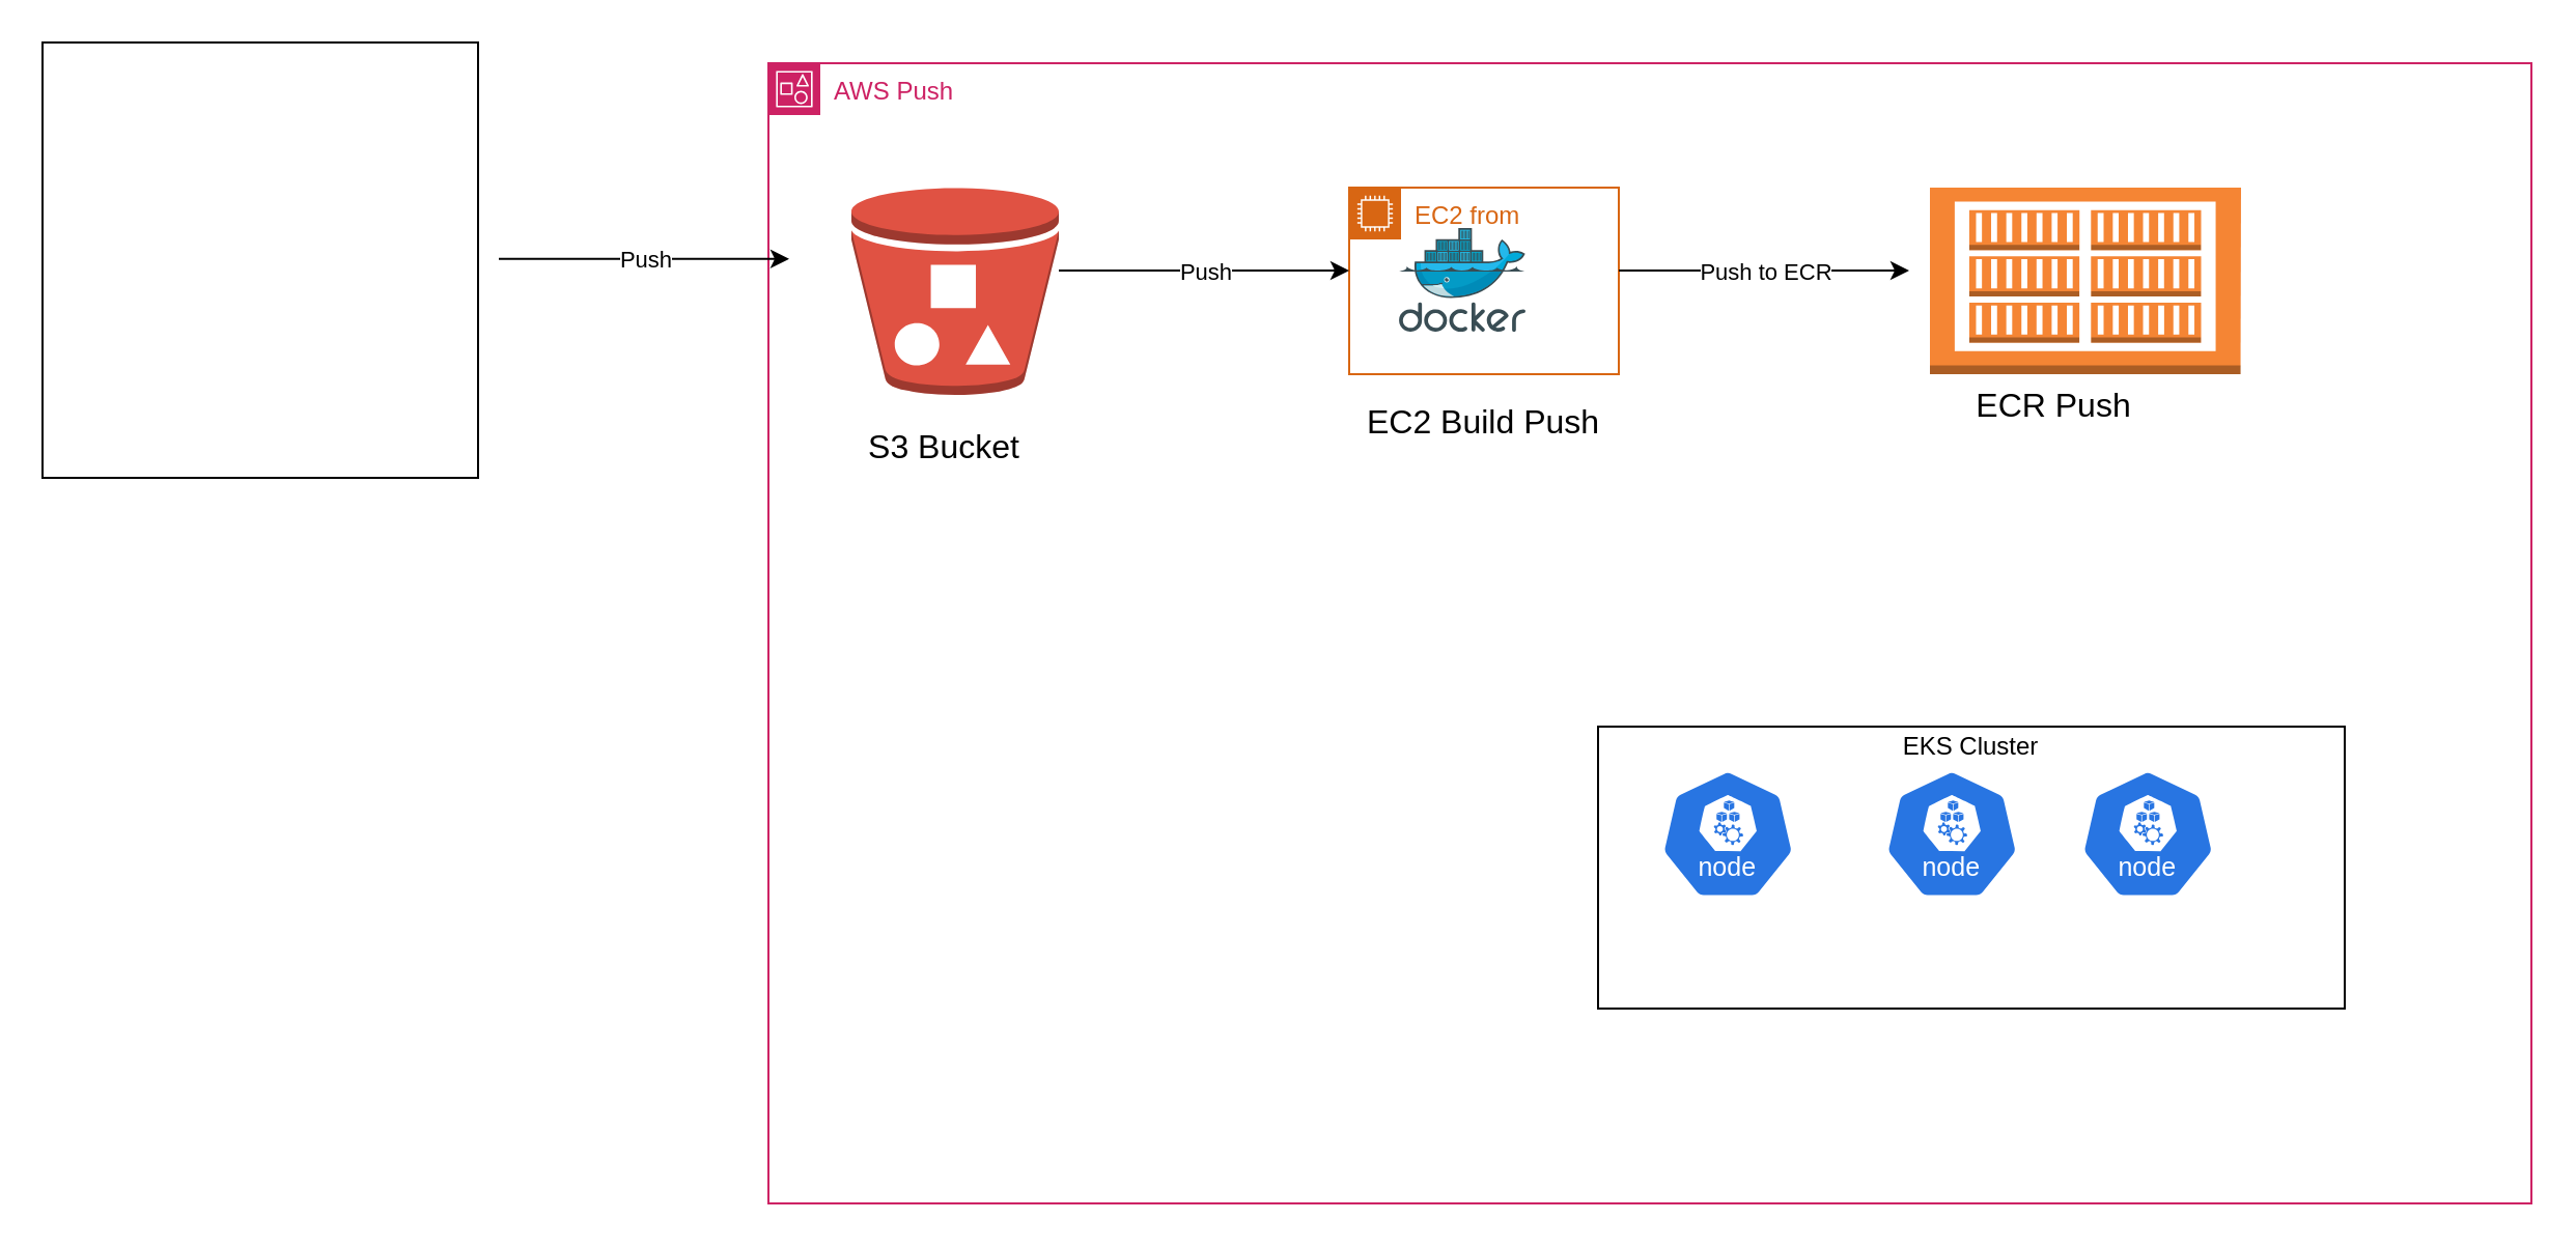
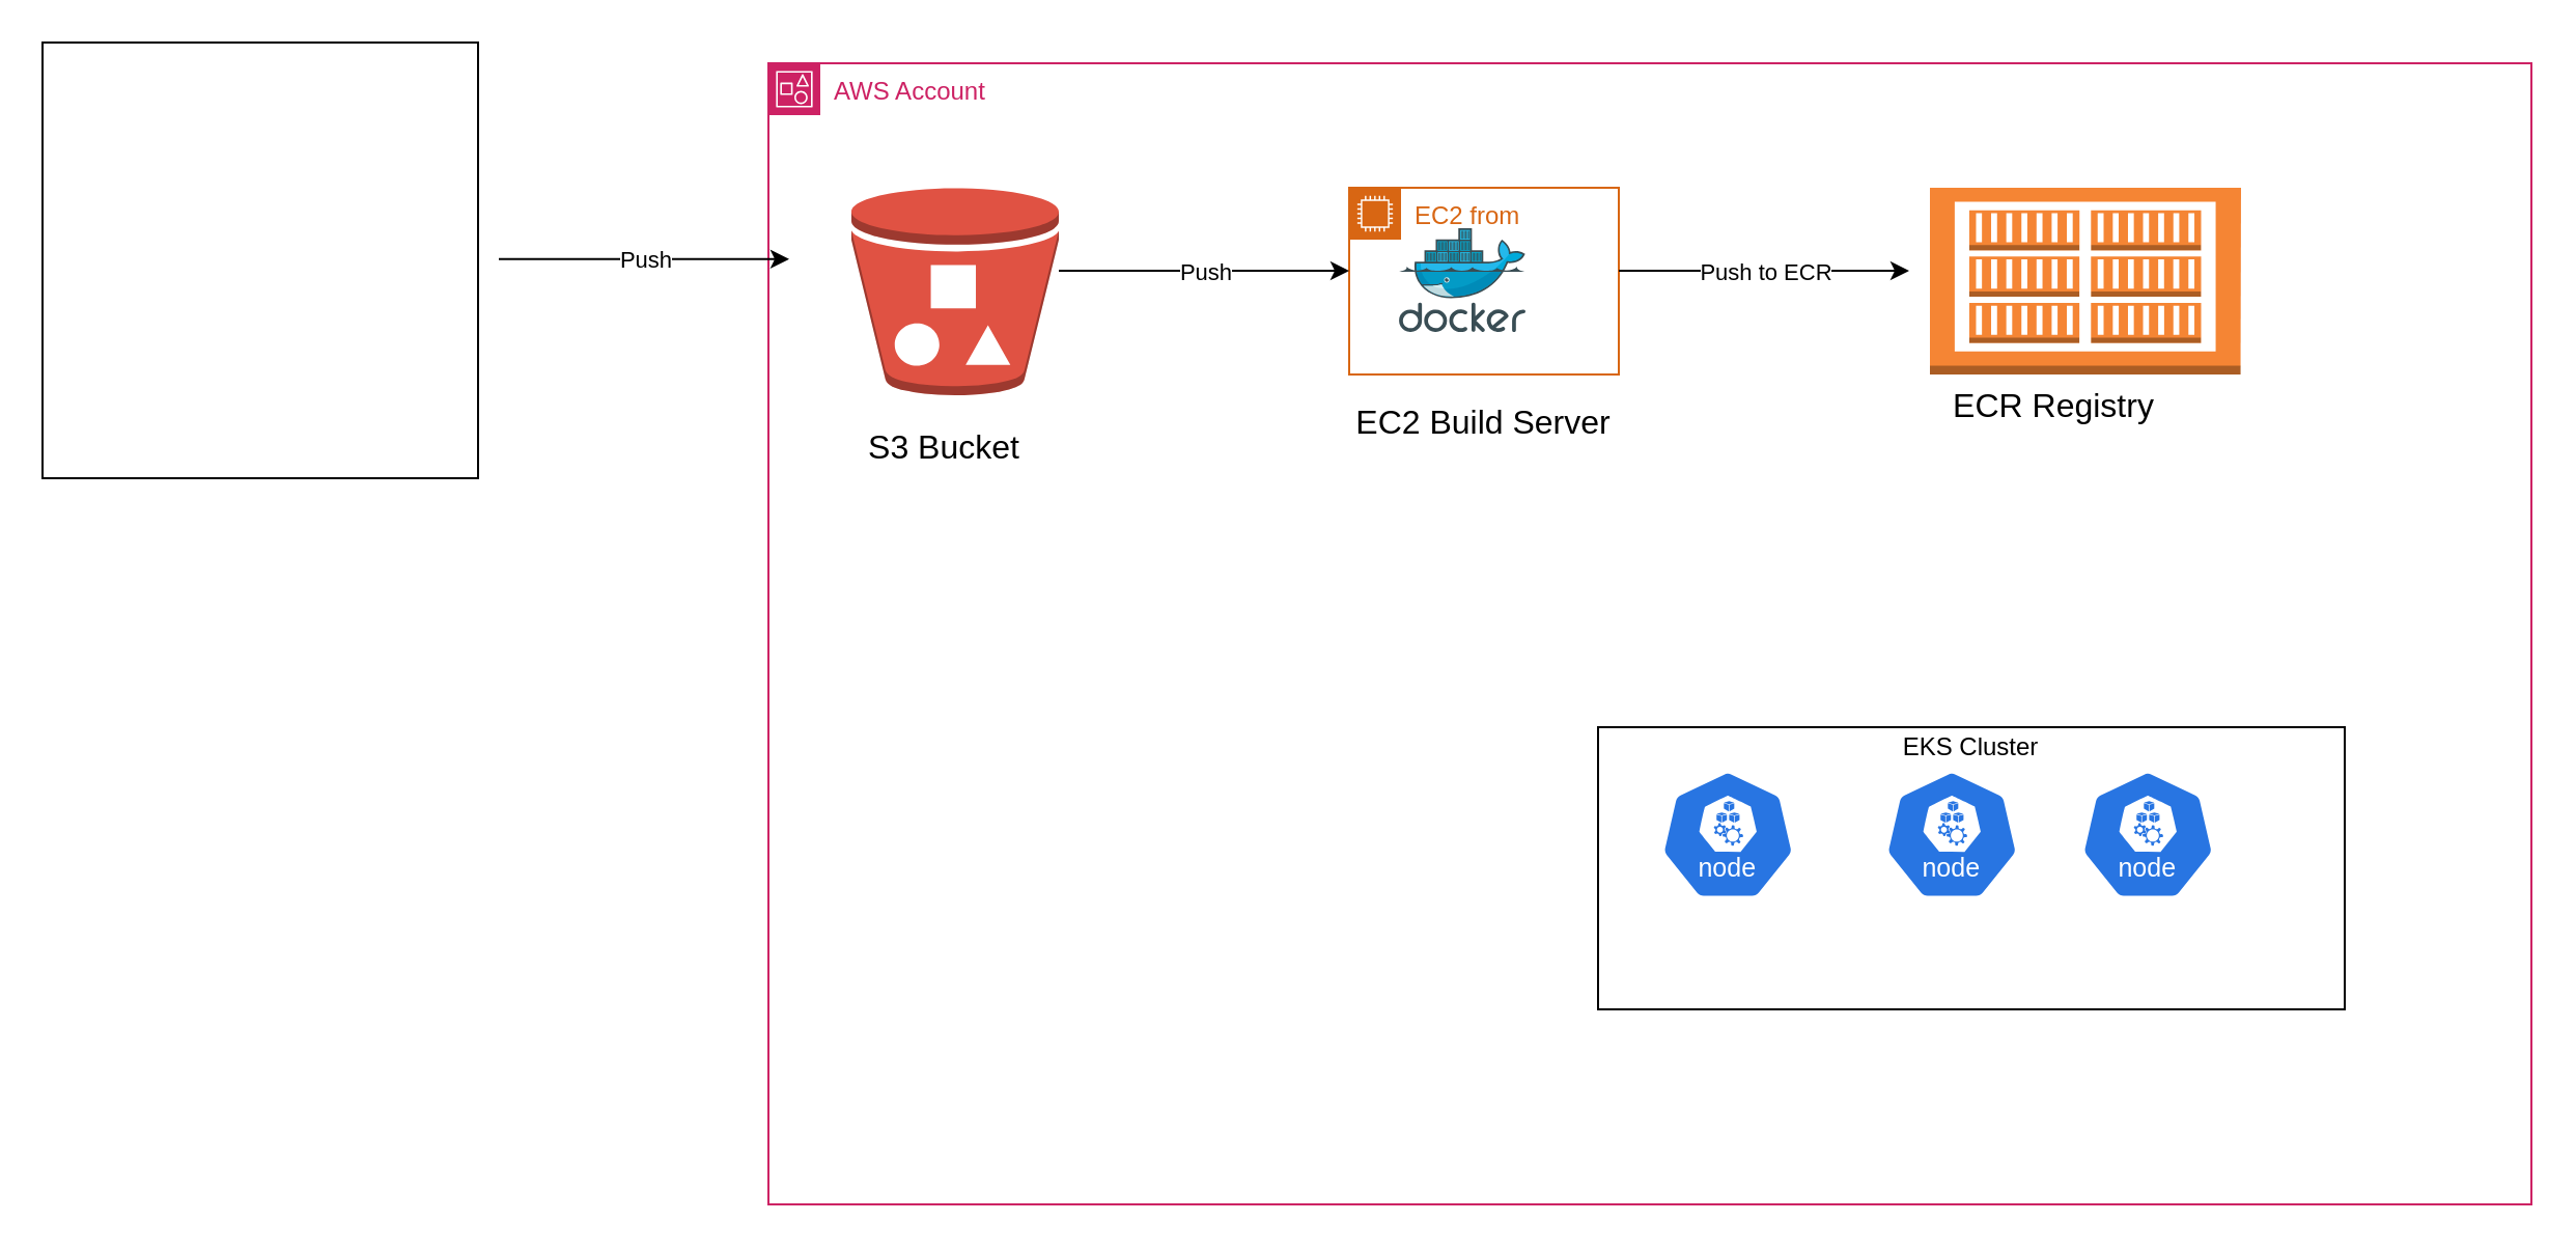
  <mxCell id="0" />
  <mxCell id="1" parent="0" />
- <mxCell id="2" value="AWS Push" style="points=[[0,0],[0.25,0],[0.5,0],[0.75,0],[1,0],[1,0.25],[1,0.5],[1,0.75],[1,1],[0.75,1],[0.5,1],[0.25,1],[0,1],[0,0.75],[0,0.5],[0,0.25]];outlineConnect=0;gradientColor=none;html=1;whiteSpace=wrap;fontSize=12;fontStyle=0;container=1;pointerEvents=0;collapsible=0;recursiveResize=0;shape=mxgraph.aws4.group;grIcon=mxgraph.aws4.group_account;strokeColor=#CD2264;fillColor=none;verticalAlign=top;align=left;spacingLeft=30;fontColor=#CD2264;dashed=0;movable=0;resizable=0;rotatable=0;deletable=0;editable=0;locked=1;connectable=0;" parent="1" vertex="1"><mxGeometry x="370" y="30" width="850" height="550" as="geometry" /></mxCell>
+ <mxCell id="2" value="AWS Account" style="points=[[0,0],[0.25,0],[0.5,0],[0.75,0],[1,0],[1,0.25],[1,0.5],[1,0.75],[1,1],[0.75,1],[0.5,1],[0.25,1],[0,1],[0,0.75],[0,0.5],[0,0.25]];outlineConnect=0;gradientColor=none;html=1;whiteSpace=wrap;fontSize=12;fontStyle=0;container=1;pointerEvents=0;collapsible=0;recursiveResize=0;shape=mxgraph.aws4.group;grIcon=mxgraph.aws4.group_account;strokeColor=#CD2264;fillColor=none;verticalAlign=top;align=left;spacingLeft=30;fontColor=#CD2264;dashed=0;movable=0;resizable=0;rotatable=0;deletable=0;editable=0;locked=1;connectable=0;" parent="1" vertex="1"><mxGeometry x="370" y="30" width="850" height="550" as="geometry" /></mxCell>
  <mxCell id="3" value="" style="group" parent="2" vertex="1" connectable="0"><mxGeometry x="40" y="60" width="130" height="140" as="geometry" /></mxCell>
  <mxCell id="4" value="" style="outlineConnect=0;dashed=0;verticalLabelPosition=bottom;verticalAlign=top;align=center;html=1;shape=mxgraph.aws3.bucket_with_objects;fillColor=#E05243;gradientColor=none;" parent="3" vertex="1"><mxGeometry width="100" height="100" as="geometry" /></mxCell>
  <mxCell id="5" value="S3 Bucket" style="text;html=1;align=center;verticalAlign=middle;whiteSpace=wrap;rounded=0;fontSize=16;" parent="3" vertex="1"><mxGeometry x="-20" y="110" width="130" height="30" as="geometry" /></mxCell>
  <mxCell id="6" value="" style="group" parent="2" vertex="1" connectable="0"><mxGeometry x="560" y="60" width="150" height="120" as="geometry" /></mxCell>
  <mxCell id="7" value="" style="outlineConnect=0;dashed=0;verticalLabelPosition=bottom;verticalAlign=top;align=center;html=1;shape=mxgraph.aws3.ecr_registry;fillColor=#F58534;gradientColor=none;" parent="6" vertex="1"><mxGeometry width="150" height="90" as="geometry" /></mxCell>
- <mxCell id="8" value="ECR Push" style="text;html=1;align=center;verticalAlign=middle;whiteSpace=wrap;rounded=0;fontSize=16;" parent="6" vertex="1"><mxGeometry y="90" width="120" height="30" as="geometry" /></mxCell>
+ <mxCell id="8" value="ECR Registry" style="text;html=1;align=center;verticalAlign=middle;whiteSpace=wrap;rounded=0;fontSize=16;" parent="6" vertex="1"><mxGeometry y="90" width="120" height="30" as="geometry" /></mxCell>
  <mxCell id="9" value="" style="group" parent="2" vertex="1" connectable="0"><mxGeometry x="280" y="60" width="130" height="128" as="geometry" /></mxCell>
  <mxCell id="10" value="EC2 from&amp;nbsp;" style="points=[[0,0],[0.25,0],[0.5,0],[0.75,0],[1,0],[1,0.25],[1,0.5],[1,0.75],[1,1],[0.75,1],[0.5,1],[0.25,1],[0,1],[0,0.75],[0,0.5],[0,0.25]];outlineConnect=0;gradientColor=none;html=1;whiteSpace=wrap;fontSize=12;fontStyle=0;container=1;pointerEvents=0;collapsible=0;recursiveResize=0;shape=mxgraph.aws4.group;grIcon=mxgraph.aws4.group_ec2_instance_contents;strokeColor=#D86613;fillColor=none;verticalAlign=top;align=left;spacingLeft=30;fontColor=#D86613;dashed=0;" parent="9" vertex="1"><mxGeometry width="130" height="90" as="geometry" /></mxCell>
  <mxCell id="11" value="" style="image;sketch=0;aspect=fixed;html=1;points=[];align=center;fontSize=12;image=img/lib/mscae/Docker.svg;" parent="10" vertex="1"><mxGeometry x="24.51" y="20" width="60.98" height="50" as="geometry" /></mxCell>
- <mxCell id="12" value="EC2 Build Push" style="text;html=1;align=center;verticalAlign=middle;whiteSpace=wrap;rounded=0;fontSize=16;" parent="9" vertex="1"><mxGeometry y="98" width="130" height="30" as="geometry" /></mxCell>
+ <mxCell id="12" value="EC2 Build Server" style="text;html=1;align=center;verticalAlign=middle;whiteSpace=wrap;rounded=0;fontSize=16;" parent="9" vertex="1"><mxGeometry y="98" width="130" height="30" as="geometry" /></mxCell>
  <mxCell id="13" value="" style="rounded=0;whiteSpace=wrap;html=1;" parent="2" vertex="1"><mxGeometry x="400" y="320" width="360" height="136" as="geometry" /></mxCell>
  <mxCell id="14" value="" style="group" parent="2" vertex="1" connectable="0"><mxGeometry x="430" y="340.5" width="270" height="83" as="geometry" /></mxCell>
  <mxCell id="15" value="" style="aspect=fixed;sketch=0;html=1;dashed=0;whitespace=wrap;verticalLabelPosition=bottom;verticalAlign=top;fillColor=#2875E2;strokeColor=#ffffff;points=[[0.005,0.63,0],[0.1,0.2,0],[0.9,0.2,0],[0.5,0,0],[0.995,0.63,0],[0.72,0.99,0],[0.5,1,0],[0.28,0.99,0]];shape=mxgraph.kubernetes.icon2;kubernetesLabel=1;prIcon=node" parent="14" vertex="1"><mxGeometry width="65.214" height="62.606" as="geometry" /></mxCell>
  <mxCell id="16" value="" style="aspect=fixed;sketch=0;html=1;dashed=0;whitespace=wrap;verticalLabelPosition=bottom;verticalAlign=top;fillColor=#2875E2;strokeColor=#ffffff;points=[[0.005,0.63,0],[0.1,0.2,0],[0.9,0.2,0],[0.5,0,0],[0.995,0.63,0],[0.72,0.99,0],[0.5,1,0],[0.28,0.99,0]];shape=mxgraph.kubernetes.icon2;kubernetesLabel=1;prIcon=node" parent="14" vertex="1"><mxGeometry x="202.5" width="65.214" height="62.606" as="geometry" /></mxCell>
  <mxCell id="17" value="" style="aspect=fixed;sketch=0;html=1;dashed=0;whitespace=wrap;verticalLabelPosition=bottom;verticalAlign=top;fillColor=#2875E2;strokeColor=#ffffff;points=[[0.005,0.63,0],[0.1,0.2,0],[0.9,0.2,0],[0.5,0,0],[0.995,0.63,0],[0.72,0.99,0],[0.5,1,0],[0.28,0.99,0]];shape=mxgraph.kubernetes.icon2;kubernetesLabel=1;prIcon=node" parent="14" vertex="1"><mxGeometry x="108" width="65.214" height="62.606" as="geometry" /></mxCell>
  <mxCell id="18" value="EKS Cluster" style="text;html=1;align=center;verticalAlign=middle;whiteSpace=wrap;rounded=0;fontStyle=0" parent="2" vertex="1"><mxGeometry x="510" y="310" width="140" height="40" as="geometry" /></mxCell>
  <mxCell id="19" value="" style="endArrow=classic;html=1;rounded=0;entryX=1;entryY=0;entryDx=0;entryDy=0;" parent="2" edge="1"><mxGeometry relative="1" as="geometry"><mxPoint x="140" y="100" as="sourcePoint" /><mxPoint x="280" y="100" as="targetPoint" /></mxGeometry></mxCell>
  <mxCell id="20" value="Push" style="edgeLabel;resizable=0;html=1;;align=center;verticalAlign=middle;" parent="19" connectable="0" vertex="1"><mxGeometry relative="1" as="geometry" /></mxCell>
  <mxCell id="21" value="" style="endArrow=classic;html=1;rounded=0;entryX=1;entryY=0;entryDx=0;entryDy=0;" parent="2" edge="1"><mxGeometry relative="1" as="geometry"><mxPoint x="410" y="100" as="sourcePoint" /><mxPoint x="550" y="100" as="targetPoint" /></mxGeometry></mxCell>
  <mxCell id="22" value="Push to ECR" style="edgeLabel;resizable=0;html=1;;align=center;verticalAlign=middle;" parent="21" connectable="0" vertex="1"><mxGeometry relative="1" as="geometry" /></mxCell>
  <mxCell id="23" value="" style="group" parent="1" vertex="1" connectable="0"><mxGeometry x="20" y="20" width="210" height="210" as="geometry" /></mxCell>
  <mxCell id="24" value="" style="whiteSpace=wrap;html=1;aspect=fixed;" parent="23" vertex="1"><mxGeometry width="210" height="210" as="geometry" /></mxCell>
  <mxCell id="25" value="" style="group" parent="23" vertex="1" connectable="0"><mxGeometry x="36" width="128" height="168" as="geometry" /></mxCell>
  <mxCell id="26" value="" style="shape=image;html=1;verticalAlign=top;verticalLabelPosition=bottom;labelBackgroundColor=#ffffff;imageAspect=0;aspect=fixed;image=https://cdn3.iconfinder.com/data/icons/UltimateGnome/128x128/mimetypes/application-x-java-archive.png" parent="25" vertex="1"><mxGeometry y="40" width="128" height="128" as="geometry" /></mxCell>
  <mxCell id="27" value="" style="endArrow=classic;html=1;rounded=0;entryX=1;entryY=0;entryDx=0;entryDy=0;" parent="1" edge="1"><mxGeometry relative="1" as="geometry"><mxPoint x="240" y="124.41" as="sourcePoint" /><mxPoint x="380" y="124.41" as="targetPoint" /></mxGeometry></mxCell>
  <mxCell id="28" value="Push" style="edgeLabel;resizable=0;html=1;;align=center;verticalAlign=middle;" parent="27" connectable="0" vertex="1"><mxGeometry relative="1" as="geometry" /></mxCell>
